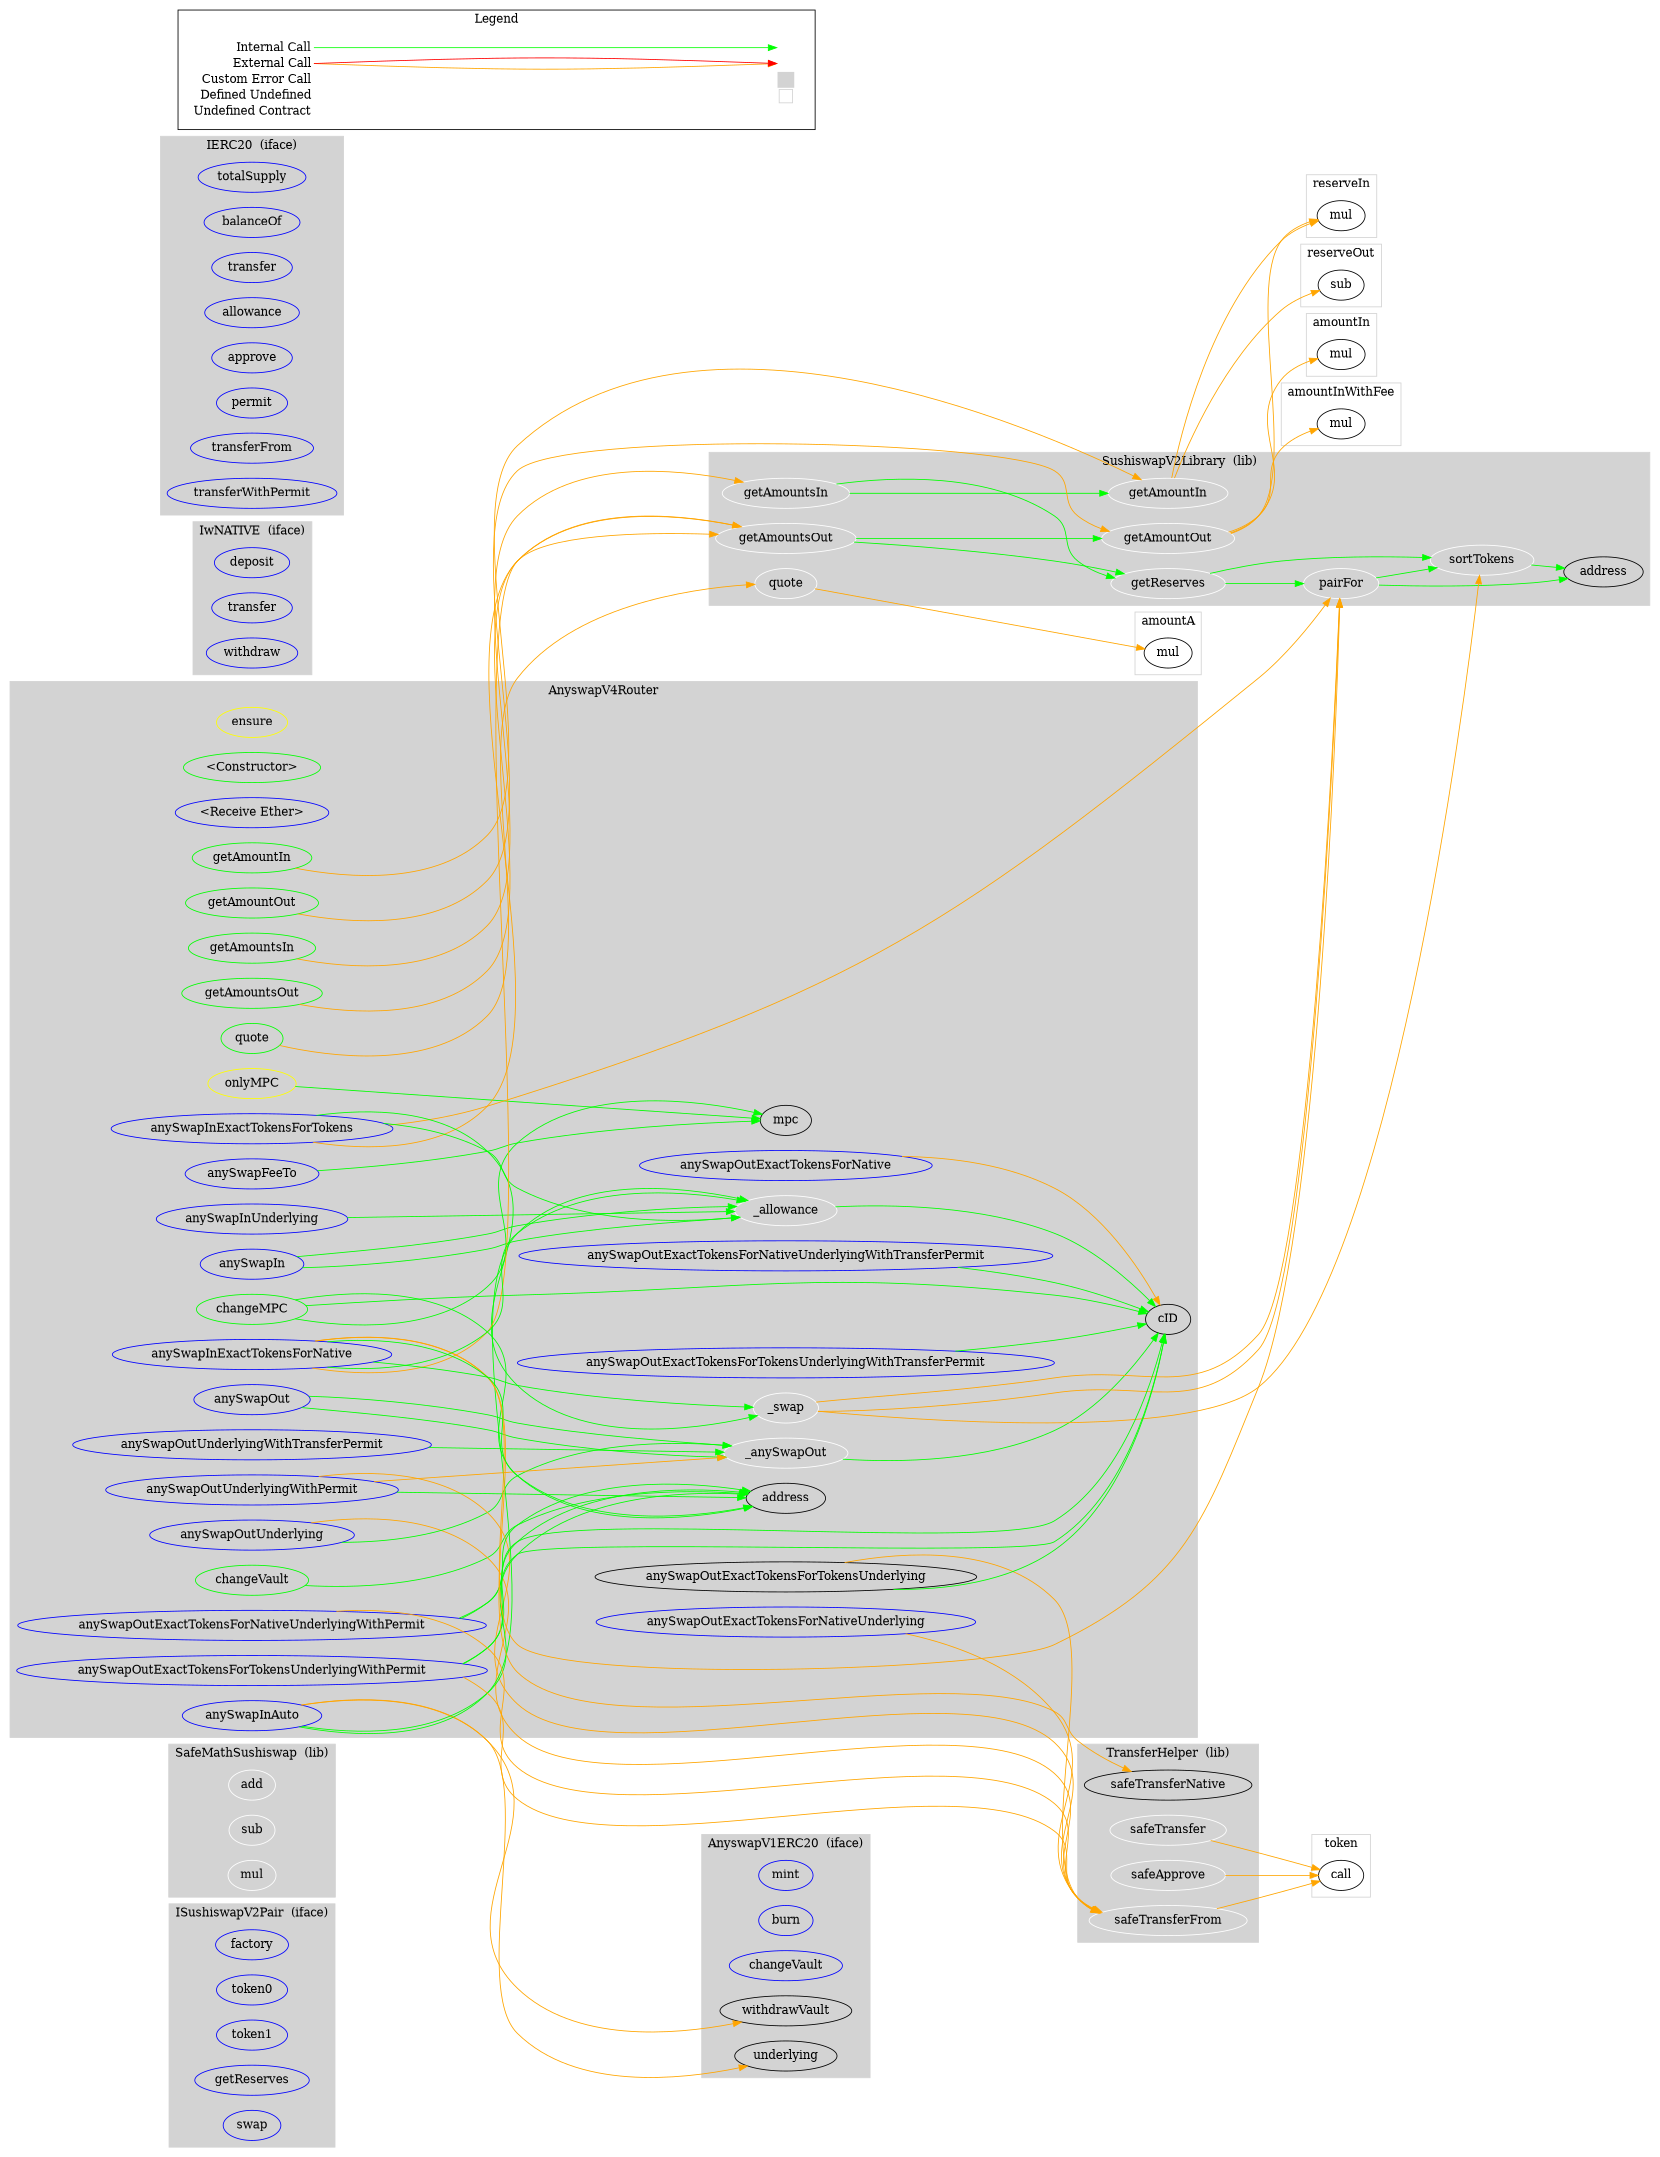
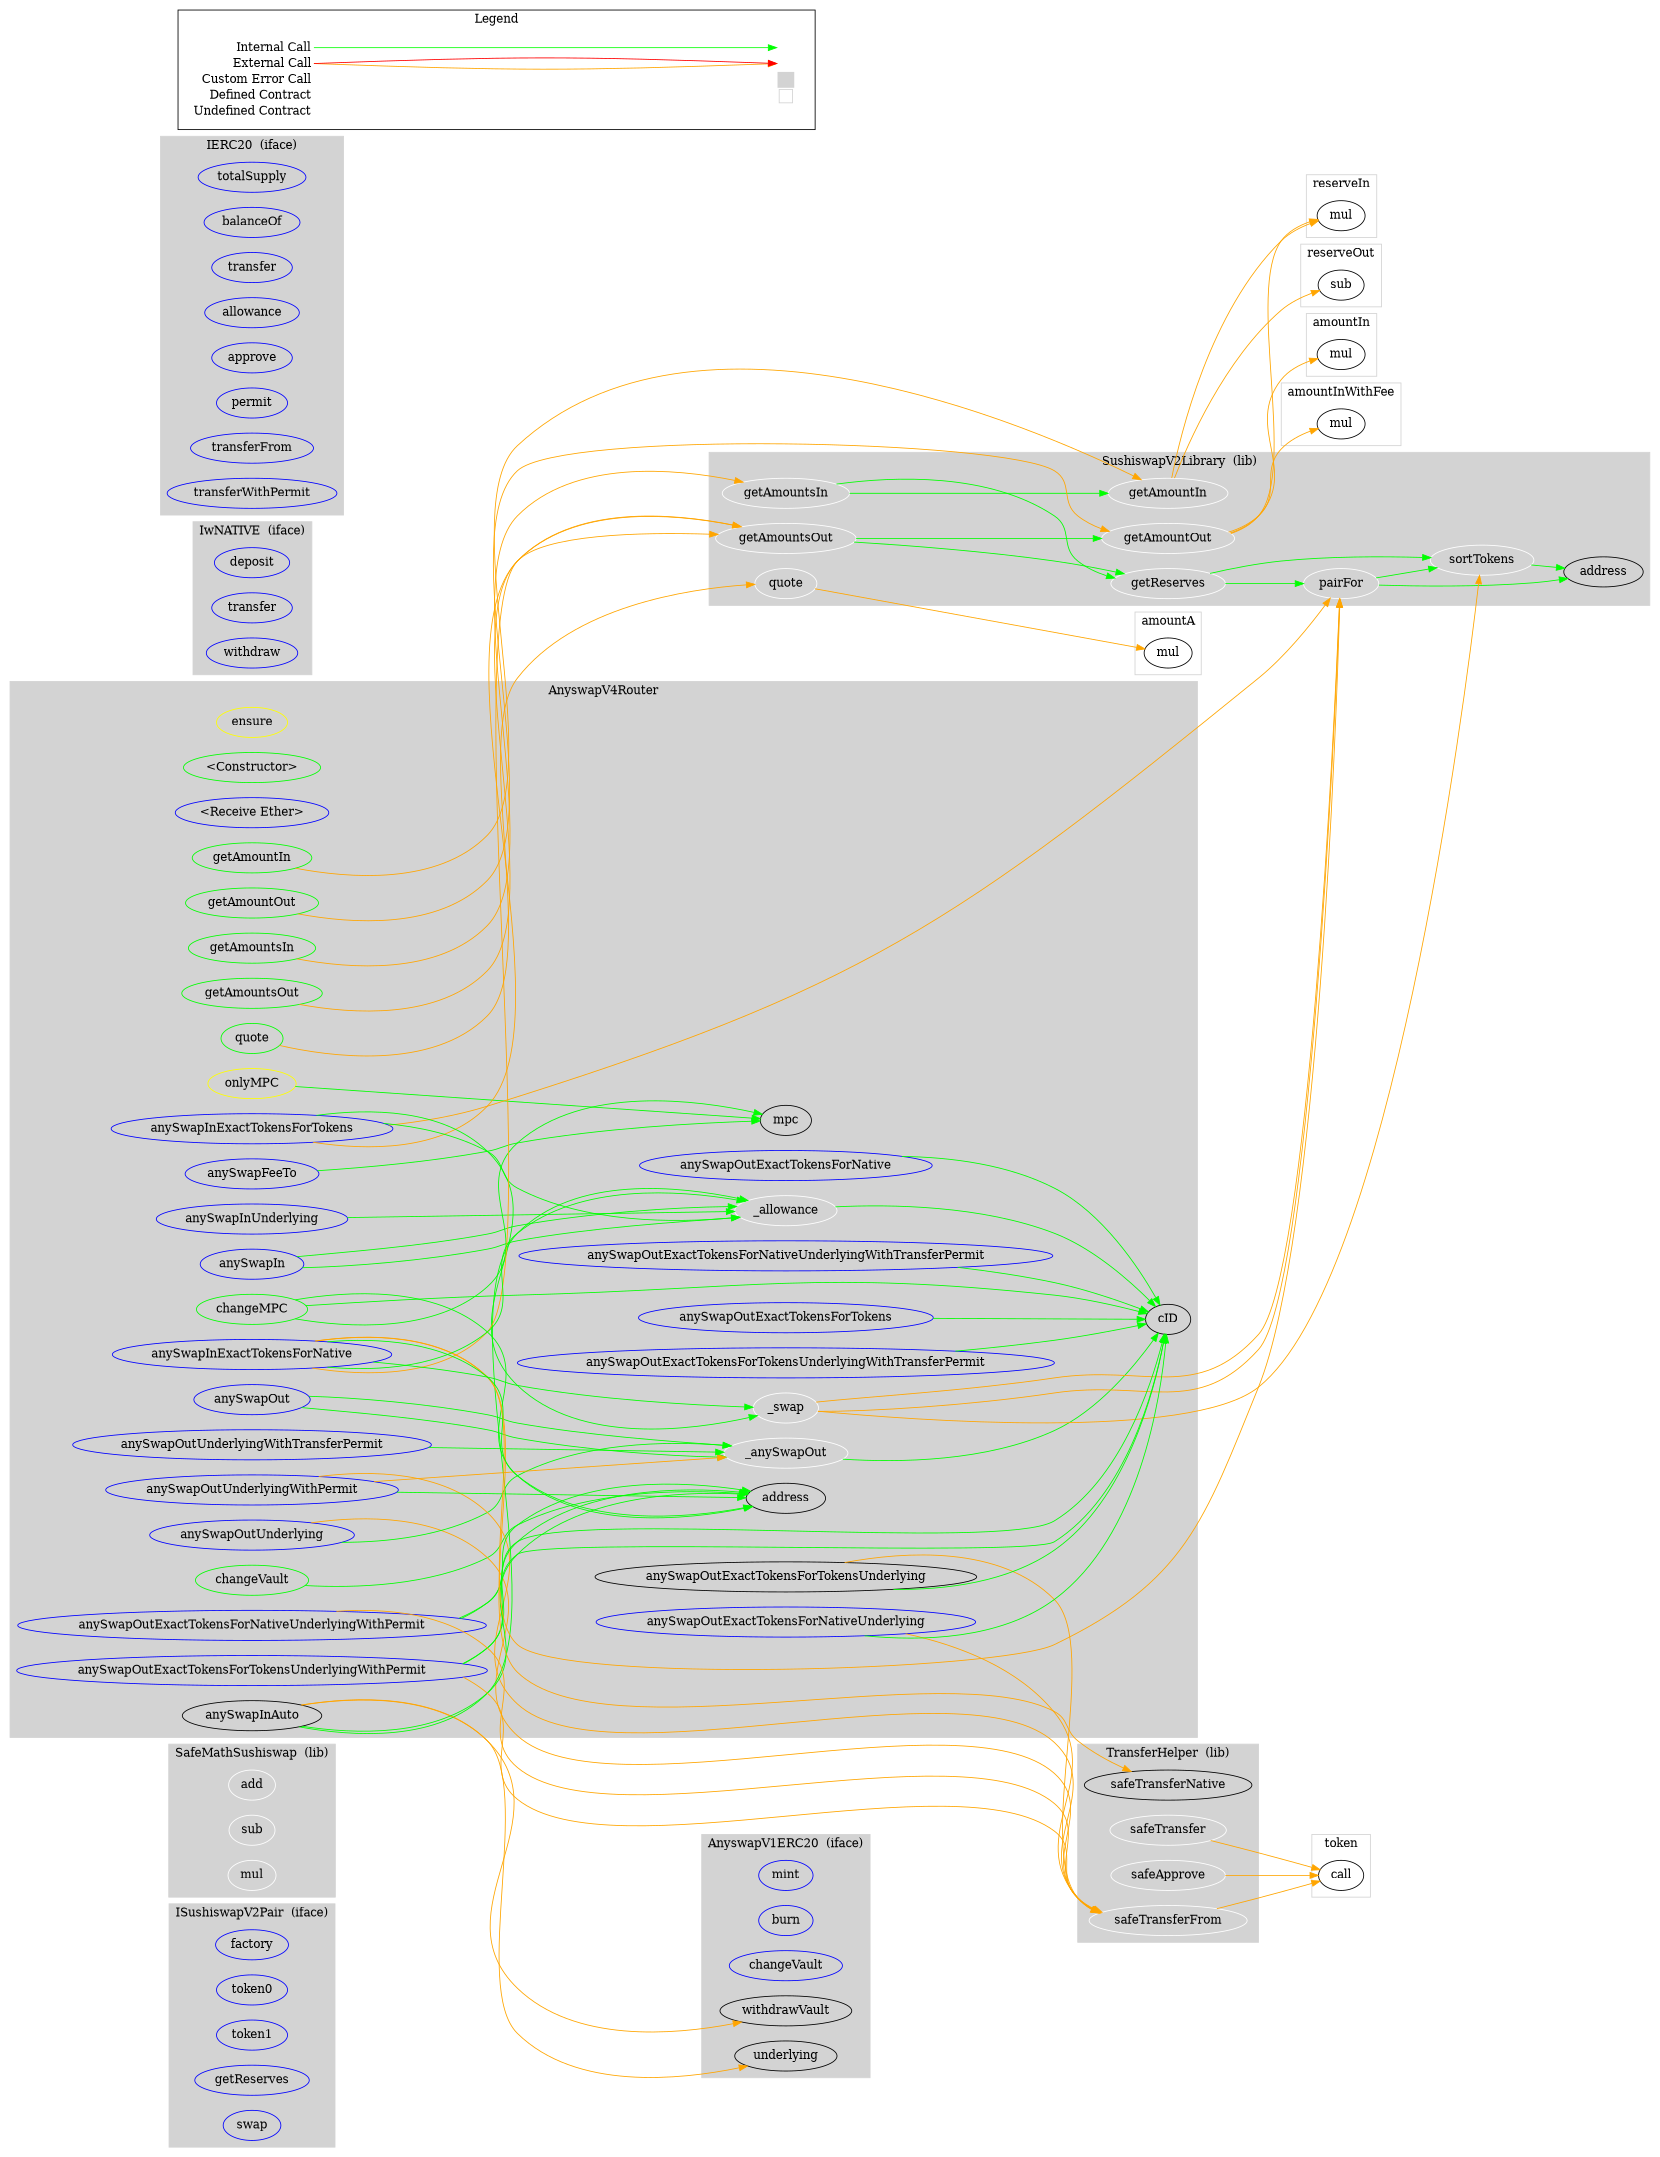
  digraph {
    compound=true
    fontname="DejaVu Serif"
    rankdir=LR
    node [color=blue fontname="DejaVu Serif"]
    edge [color=green fontname="DejaVu Serif"]
    n1 [label=factory]
    n2 [label=token0]
    n3 [label=token1]
    n4 [label=getReserves]
    n5 [label=swap]
    n6 [color=white label=add]
    n7 [color=white label=sub]
    n8 [color=white label=mul]
    n9 [color=white label=sortTokens]
    n10 [color=white label=pairFor]
    n11 [color=white label=getReserves]
    n12 [color=white label=quote]
    n13 [color=white label=getAmountOut]
    n14 [color=white label=getAmountIn]
    n15 [color=white label=getAmountsOut]
    n16 [color=white label=getAmountsIn]
    n17 [label=address color=""]
    n18 [color=white label=safeApprove]
    n19 [color=white label=safeTransfer]
    n20 [color=white label=safeTransferFrom]
    n21 [label=safeTransferNative color=""]
    n22 [label=deposit]
    n23 [label=transfer]
    n24 [label=withdraw]
    n25 [label=mint]
    n26 [label=burn]
    n27 [label=changeVault]
    n28 [label=withdrawVault color=""]
    n29 [label=underlying color=""]
    n30 [label=totalSupply]
    n31 [label=balanceOf]
    n32 [label=transfer]
    n33 [label=allowance]
    n34 [label=approve]
    n35 [label=permit]
    n36 [label=transferFrom]
    n37 [label=transferWithPermit]
    n38 [color=yellow label=ensure]
    n39 [color=green label="<Constructor>"]
    n40 [label="<Receive Ether>"]
    n41 [color=yellow label=onlyMPC]
    n42 [label=mpc color=""]
    n43 [label=cID color=""]
    n44 [color=green label=changeMPC]
    n45 [color=green label=changeVault]
    n46 [color=white label=_anySwapOut]
    n47 [label=anySwapOut]
    n48 [label=anySwapOutUnderlying]
    n49 [label=anySwapOutUnderlyingWithPermit]
    n50 [label=anySwapOutUnderlyingWithTransferPermit]
    n51 [color=white label=_allowance]
    n52 [label=anySwapIn]
    n53 [label=anySwapInUnderlying]
-   n54 [label=anySwapInAuto]
+   n54 [color=black label=anySwapInAuto]
    n55 [label=anySwapFeeTo]
    n56 [color=white label=_swap]
+   n57 [label=anySwapOutExactTokensForTokens]
    n58 [color=black label=anySwapOutExactTokensForTokensUnderlying]
    n59 [label=anySwapOutExactTokensForTokensUnderlyingWithPermit]
    n60 [label=anySwapOutExactTokensForTokensUnderlyingWithTransferPermit]
    n61 [label=anySwapInExactTokensForTokens]
    n62 [label=anySwapOutExactTokensForNative]
    n63 [label=anySwapOutExactTokensForNativeUnderlying]
    n64 [label=anySwapOutExactTokensForNativeUnderlyingWithPermit]
    n65 [label=anySwapOutExactTokensForNativeUnderlyingWithTransferPermit]
    n66 [label=anySwapInExactTokensForNative]
    n67 [color=green label=quote]
    n68 [color=green label=getAmountOut]
    n69 [color=green label=getAmountIn]
    n70 [color=green label=getAmountsOut]
    n71 [color=green label=getAmountsIn]
    n72 [label=address color=""]
    n73 [label=mul color=""]
    n74 [label=mul color=""]
-   n75 [label=<<table border="0" cellpadding="2" cellspacing="0" cellborder="0">   <tr><td align="right" port="i1">Internal Call</td></tr>   <tr><td align="right" port="i2">External Call</td></tr>   <tr><td align="right" port="i2">Custom Error Call</td></tr>   <tr><td align="right" port="i3">Defined Undefined</td></tr>   <tr><td align="right" port="i4">Undefined Contract</td></tr>   </table>> shape=plaintext color=""]
+   n75 [label=<<table border="0" cellpadding="2" cellspacing="0" cellborder="0">   <tr><td align="right" port="i1">Internal Call</td></tr>   <tr><td align="right" port="i2">External Call</td></tr>   <tr><td align="right" port="i2">Custom Error Call</td></tr>   <tr><td align="right" port="i3">Defined Contract</td></tr>   <tr><td align="right" port="i4">Undefined Contract</td></tr>   </table>> shape=plaintext color=""]
    n76 [label=<<table border="0" cellpadding="2" cellspacing="0" cellborder="0">   <tr><td port="i1">&nbsp;&nbsp;&nbsp;</td></tr>   <tr><td port="i2">&nbsp;&nbsp;&nbsp;</td></tr>   <tr><td port="i3" bgcolor="lightgray">&nbsp;&nbsp;&nbsp;</td></tr>   <tr><td port="i4">     <table border="1" cellborder="0" cellspacing="0" cellpadding="7" color="lightgray">       <tr>        <td></td>       </tr>      </table>   </td></tr>   </table>> shape=plaintext color=""]
    n77 [label=mul color=""]
    n78 [label=mul color=""]
    n79 [label=sub color=""]
    n80 [label=call color=""]
    subgraph cluster_1 {
      bgcolor=lightgray
      color=lightgray
      label="ISushiswapV2Pair  (iface)"
      style=filled
      n1
      n2
      n3
      n4
      n5
    }
    subgraph cluster_2 {
      bgcolor=lightgray
      color=lightgray
      label="SafeMathSushiswap  (lib)"
      style=filled
      n6
      n7
      n8
    }
    subgraph cluster_3 {
      bgcolor=lightgray
      color=lightgray
      label="SushiswapV2Library  (lib)"
      style=filled
      n9
      n10
      n11
      n12
      n13
      n14
      n15
      n16
      n17
    }
    subgraph cluster_4 {
      bgcolor=lightgray
      color=lightgray
      label="TransferHelper  (lib)"
      style=filled
      n18
      n19
      n20
      n21
    }
    subgraph cluster_5 {
      bgcolor=lightgray
      color=lightgray
      label="IwNATIVE  (iface)"
      style=filled
      n22
      n23
      n24
    }
    subgraph cluster_6 {
      bgcolor=lightgray
      color=lightgray
      label="AnyswapV1ERC20  (iface)"
      style=filled
      n25
      n26
      n27
      n28
      n29
    }
    subgraph cluster_7 {
      bgcolor=lightgray
      color=lightgray
      label="IERC20  (iface)"
      style=filled
      n30
      n31
      n32
      n33
      n34
      n35
      n36
      n37
    }
    subgraph cluster_8 {
      bgcolor=lightgray
      color=lightgray
      label=AnyswapV4Router
      style=filled
      n38
      n39
      n40
      n41
      n42
      n43
      n44
      n45
      n46
      n47
      n48
      n49
      n50
      n51
      n52
      n53
      n54
      n55
      n56
+     n57
      n58
      n59
      n60
      n61
      n62
      n63
      n64
      n65
      n66
      n67
      n68
      n69
      n70
      n71
      n72
    }
    subgraph cluster_9 {
      color=lightgray
      label=amountA
      n73
    }
    subgraph cluster_10 {
      color=lightgray
      label=amountIn
      n74
    }
    subgraph cluster_11 {
      label=Legend
      n75
      n76
    }
    subgraph cluster_12 {
      color=lightgray
      label=amountInWithFee
      n77
    }
    subgraph cluster_13 {
      color=lightgray
      label=reserveIn
      n78
    }
    subgraph cluster_14 {
      color=lightgray
      label=reserveOut
      n79
    }
    subgraph cluster_15 {
      color=lightgray
      label=token
      n80
    }
    n9 -> n17
    n10 -> n9
    n10 -> n17
    n11 -> n9
    n11 -> n10
    n12 -> n73 [color=orange]
    n13 -> n74 [color=orange]
    n13 -> n77 [color=orange]
    n13 -> n78 [color=orange]
    n14 -> n78 [color=orange]
    n14 -> n79 [color=orange]
    n15 -> n11
    n15 -> n13
    n16 -> n11
    n16 -> n14
    n18 -> n80 [color=orange]
    n19 -> n80 [color=orange]
    n20 -> n80 [color=orange]
    n41 -> n42
    n44 -> n42
    n44 -> n43
    n44 -> n72
    n45 -> n72
    n46 -> n43
    n47 -> n46
    n47 -> n46
    n48 -> n20 [color=orange]
    n48 -> n46
    n49 -> n20 [color=orange]
    n49 -> n46 [color=orange]
    n49 -> n72
    n50 -> n46
    n51 -> n43
    n52 -> n51
    n52 -> n51
    n53 -> n51
    n54 -> n28 [color=orange]
    n54 -> n29 [color=orange]
    n54 -> n51
    n54 -> n72
    n55 -> n42
    n56 -> n9 [color=orange]
    n56 -> n10 [color=orange]
    n56 -> n10 [color=orange]
+   n57 -> n43
    n58 -> n20 [color=orange]
    n58 -> n43
    n59 -> n20 [color=orange]
    n59 -> n43
    n59 -> n72
    n60 -> n43
    n61 -> n10 [color=orange]
    n61 -> n15 [color=orange]
    n61 -> n51
    n61 -> n56
-   n62 -> n43 [color=orange]
+   n62 -> n43
    n63 -> n20 [color=orange]
+   n63 -> n43
    n64 -> n20 [color=orange]
    n64 -> n43
    n64 -> n72
    n65 -> n43
    n66 -> n10 [color=orange]
    n66 -> n15 [color=orange]
    n66 -> n21 [color=orange]
    n66 -> n51
    n66 -> n56
    n66 -> n72
    n67 -> n12 [color=orange]
    n68 -> n13 [color=orange]
    n69 -> n14 [color=orange]
    n70 -> n15 [color=orange]
    n71 -> n16 [color=orange]
    n75 -> n76 [headport="i1:w" tailport="i1:e"]
    n75 -> n76 [color=orange headport="i2:w" tailport="i2:e"]
    n75 -> n76 [color=red headport="i2:w" tailport="i2:e"]
  }
